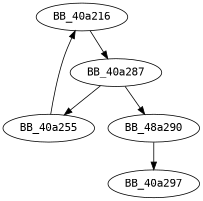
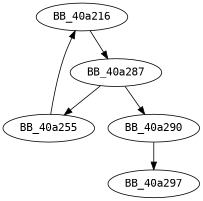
  digraph {
    fontname="DejaVu Sans Mono"
    node [fontname="DejaVu Sans Mono"]
    edge [fontname="DejaVu Sans Mono"]
    n1 [label=BB_40a216]
    BB_40a255
    BB_40a287
-   BB_40a290 [label=BB_48a290]
+   BB_40a290
    BB_40a297
    n1 -> BB_40a287
    BB_40a255 -> n1
    BB_40a287 -> BB_40a255
    BB_40a287 -> BB_40a290
    BB_40a290 -> BB_40a297
  }
